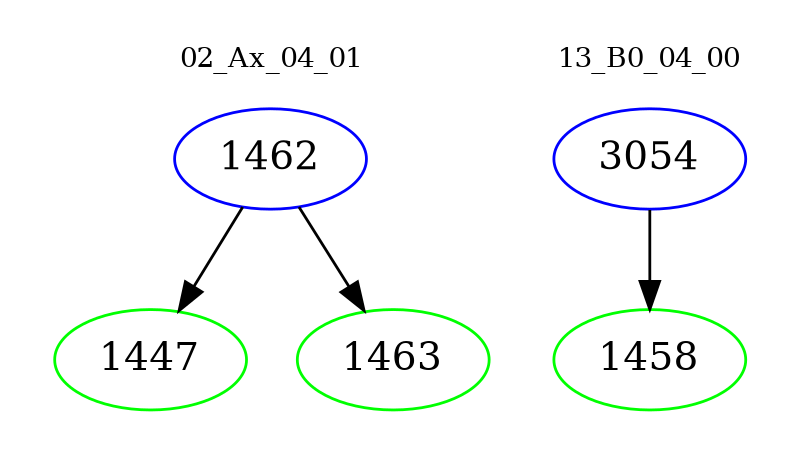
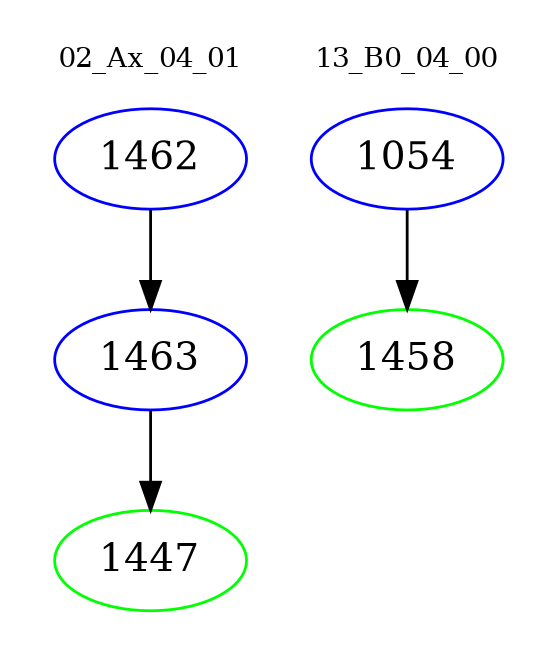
  digraph {
    node [color=blue]
    edge [color=black]
    n1 [label=1462]
    n2 [color=green label=1447]
-   n3 [color=green label=1463]
-   n4 [label=3054]
+   n3 [label=1463]
+   n4 [label=1054]
    n5 [color=green label=1458]
    subgraph cluster_1 {
      color=white
      fontsize=10
      label="02_Ax_04_01"
      n1
      n2
      n3
    }
    subgraph cluster_2 {
      color=white
      fontsize=10
      label="13_B0_04_00"
      n4
      n5
    }
-   n1 -> n2
+   n3 -> n2
    n1 -> n3
    n4 -> n5
  }
